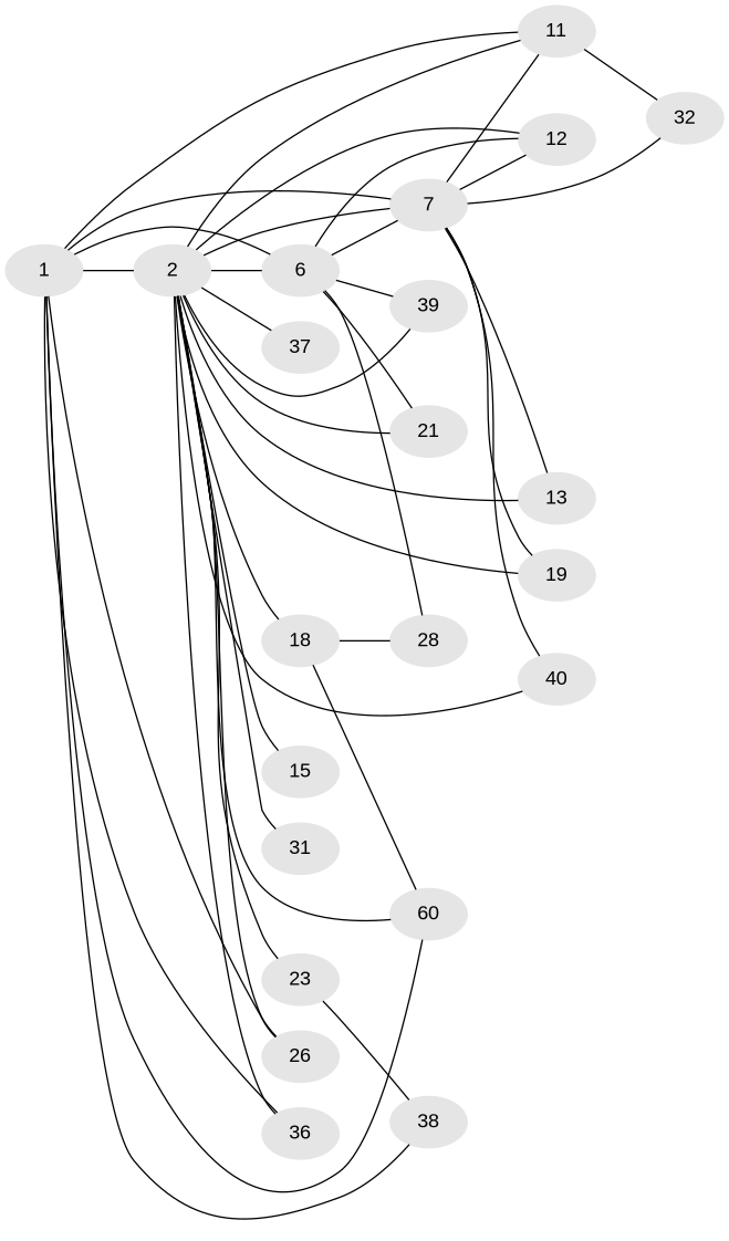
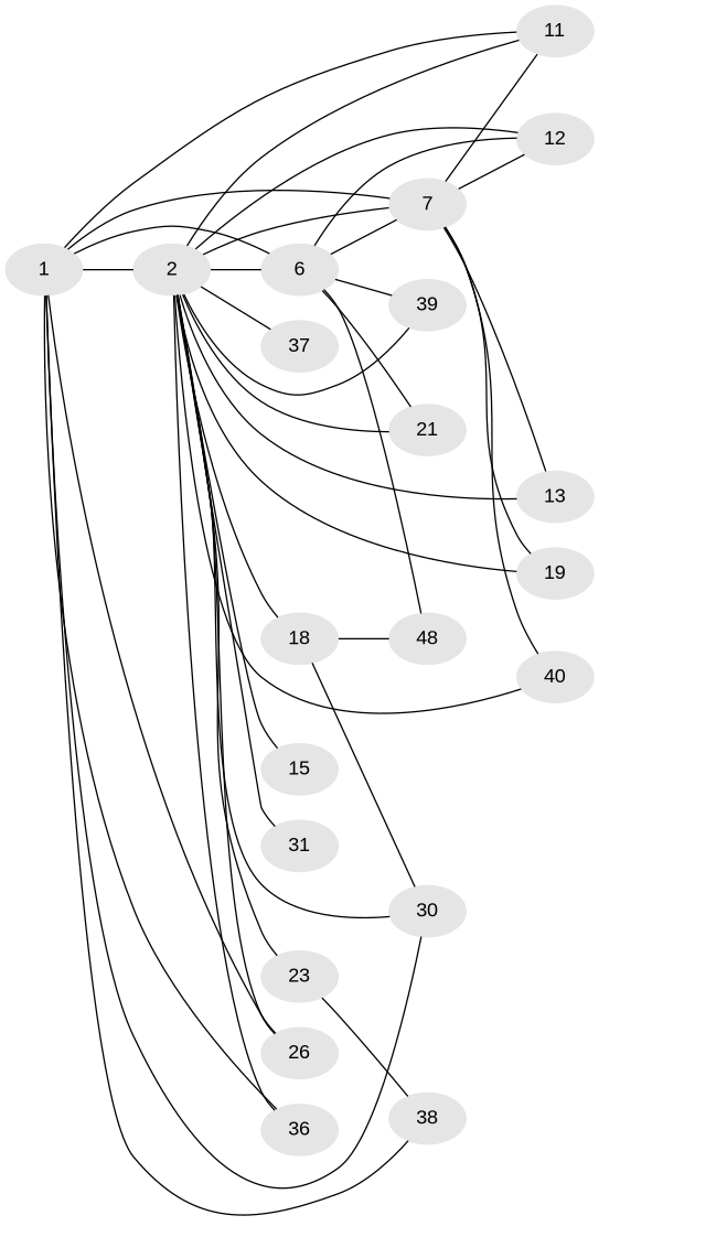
  graph {
    fontname="Liberation Sans"
    rankdir=LR
    node [color=gray90 fontname="Liberation Sans" style=filled]
    edge [fontname="Liberation Sans"]
    1 [super="+24"]
    2 [super="+9+22+51+46+33+5+3+4"]
    6 [super="+17"]
    7 [super="+8"]
    11 [super="+54+55+20"]
    26
-   30 [label=60]
+   30
    36
    38
    12 [super="+50+43+44"]
    13 [super="+29"]
    15
    18 [super="+25"]
    19
    21
    23
    31
    37
    39
    40
-   28
-   32
+   28 [label=48]
    1 -- 2 [weight=6]
    1 -- 6 [weight=2]
    1 -- 7 [weight=2]
    1 -- 11
    1 -- 26 [weight=2]
    1 -- 30
    1 -- 36
    1 -- 38
    2 -- 6 [weight=8]
    2 -- 7 [weight=17]
    2 -- 11 [weight=4]
    2 -- 26
    2 -- 30
    2 -- 36
    2 -- 12
    2 -- 13 [weight=2]
    2 -- 15 [weight=2]
    2 -- 18 [weight=3]
    2 -- 19
    2 -- 21
    2 -- 23 [weight=3]
    2 -- 31 [weight=2]
    2 -- 37
    2 -- 39
    2 -- 40
    6 -- 7 [weight=3]
    6 -- 12
    6 -- 21
    6 -- 39
    6 -- 28
    7 -- 11
    7 -- 12 [weight=3]
    7 -- 13
    7 -- 19
    7 -- 40
-   7 -- 32
-   11 -- 32
    18 -- 30
    18 -- 28
    23 -- 38
  }
